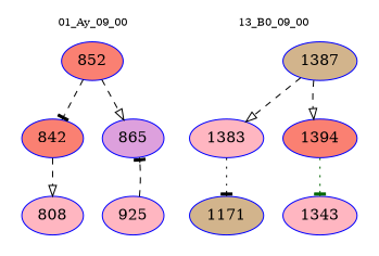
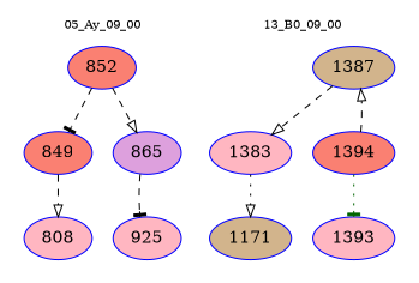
  digraph {
    node [color=blue fillcolor=lightpink style=filled]
    edge [arrowhead=onormal color=black style=dashed]
    n1 [fillcolor=salmon label=852]
-   n2 [fillcolor=salmon label=842]
+   n2 [fillcolor=salmon label=849]
    n3 [fillcolor=plum label=865]
    n4 [label=808]
    n5 [label=925]
    n6 [fillcolor=tan label=1387]
    n7 [label=1383]
    n8 [fillcolor=salmon label=1394]
    n9 [fillcolor=tan label=1171]
-   n10 [label=1343]
+   n10 [label=1393]
    subgraph cluster_1 {
      color=white
      fontsize=10
-     label="01_Ay_09_00"
+     label="05_Ay_09_00"
      n1
      n2
      n3
      n4
      n5
    }
    subgraph cluster_2 {
      color=white
      fontsize=10
      label="13_B0_09_00"
      n6
      n7
      n8
      n9
      n10
    }
    n1 -> n2 [arrowhead=tee]
    n1 -> n3
    n2 -> n4
-   n5 -> n3 [arrowhead=tee]
+   n3 -> n5 [arrowhead=tee]
    n6 -> n7
-   n6 -> n8
-   n7 -> n9 [arrowhead=tee style=dotted]
+   n8 -> n6
+   n7 -> n9 [style=dotted]
    n8 -> n10 [arrowhead=tee color=darkgreen style=dotted]
  }
